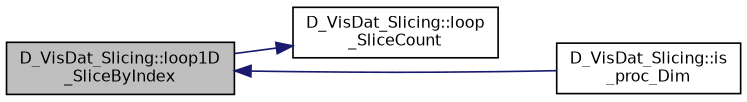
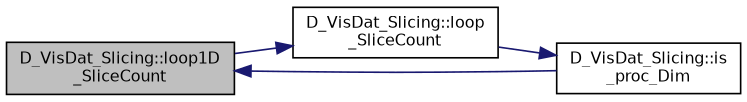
  digraph {
    rankdir=LR
    node [color=black fillcolor=white fontname=Helvetica fontsize=10 shape=record style=filled]
    edge [color=midnightblue fontname=Helvetica fontsize=10 labelfontname=Helvetica labelfontsize=10 style=solid]
-   n1 [fillcolor=grey75 fontcolor=black height=0.2 label="D_VisDat_Slicing::loop1D\l_SliceByIndex" width=0.4]
+   n1 [fillcolor=grey75 fontcolor=black height=0.2 label="D_VisDat_Slicing::loop1D\l_SliceCount" width=0.4]
    n2 [height=0.2 label="D_VisDat_Slicing::loop\l_SliceCount" width=0.4]
    n3 [height=0.2 label="D_VisDat_Slicing::is\l_proc_Dim" width=0.4]
    n1 -> n2
+   n2 -> n3
    n3 -> n1
  }
